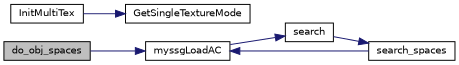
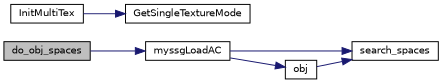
  digraph {
    rankdir=LR
    node [color=black fillcolor=white fontname=Helvetica fontsize=10 shape=record style=filled]
    edge [color=midnightblue fontname=Helvetica fontsize=10 labelfontname=Helvetica labelfontsize=10 style=solid]
    n1 [fillcolor=grey75 fontcolor=black height=0.2 label=do_obj_spaces width=0.4]
    n2 [height=0.2 label=myssgLoadAC width=0.4]
    n3 [height=0.2 label=search_spaces width=0.4]
-   n4 [height=0.2 label=search width=0.4]
+   n4 [height=0.2 label=obj width=0.4]
    n5 [height=0.2 label=InitMultiTex width=0.4]
    n6 [height=0.2 label=GetSingleTextureMode width=0.4]
    n1 -> n2
-   n3 -> n2
+   n2 -> n3
    n2 -> n4
    n4 -> n3
    n5 -> n6
  }
